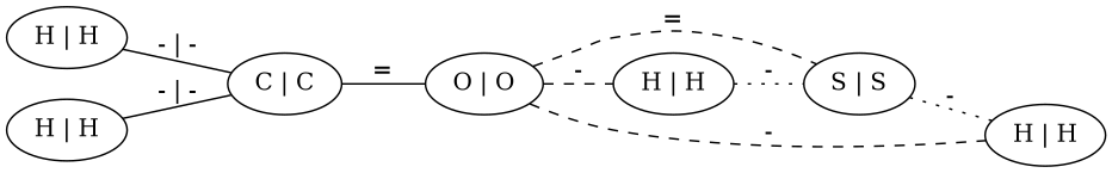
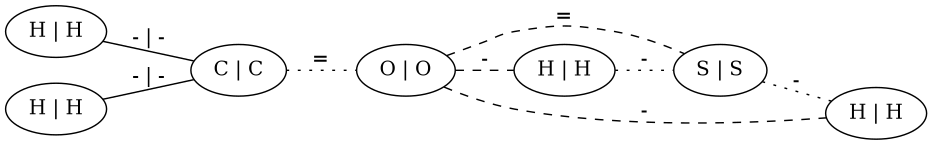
  graph {
    rankdir=LR
    edge [style=dotted]
    n1 [label="H | H"]
    n2 [label="C | C"]
    n3 [label="O | O"]
    n4 [label="H | H"]
    n5 [label="S | S"]
    n6 [label="H | H"]
    n7 [label="H | H"]
    n1 -- n2 [label="- | -" style=""]
-   n2 -- n3 [label="=" style=solid]
+   n2 -- n3 [label="="]
    n3 -- n5 [label="=" style=dashed]
    n3 -- n6 [label="-" style=dashed]
    n3 -- n7 [label="-" style=dashed]
    n4 -- n2 [label="- | -" style=""]
    n5 -- n7 [label="-"]
    n6 -- n5 [label="-"]
  }
